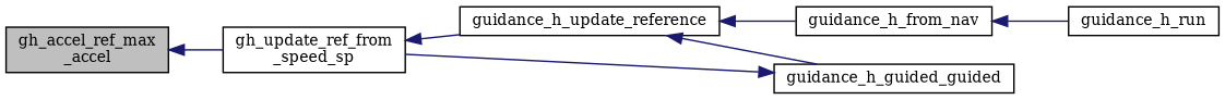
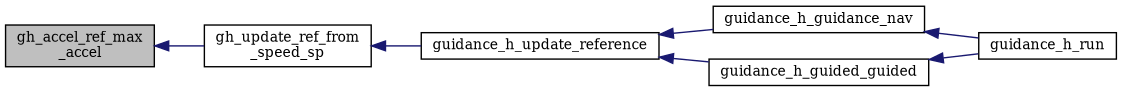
  digraph {
    fontname="DejaVu Serif"
    rankdir=LR
    node [color=black fillcolor=white fontname="DejaVu Serif" fontsize=10 shape=record style=filled]
    edge [color=midnightblue dir=back fontname="DejaVu Serif" fontsize=10 labelfontname=FreeSans labelfontsize=10 style=solid]
    n1 [fillcolor=grey75 fontcolor=black height=0.2 label="gh_accel_ref_max\l_accel" width=0.4]
    n2 [height=0.2 label="gh_update_ref_from\l_speed_sp" width=0.4]
    n3 [height=0.2 label=guidance_h_update_reference width=0.4]
-   n4 [height=0.2 label=guidance_h_from_nav width=0.4]
+   n4 [height=0.2 label=guidance_h_guidance_nav width=0.4]
    n5 [height=0.2 label=guidance_h_guided_guided width=0.4]
    n6 [height=0.2 label=guidance_h_run width=0.4]
    n1 -> n2
    n2 -> n3
    n3 -> n4
    n3 -> n5
    n4 -> n6
-   n5 -> n2
+   n5 -> n6
  }
